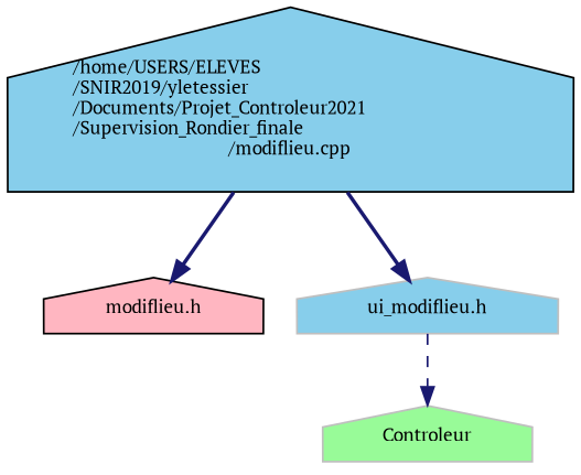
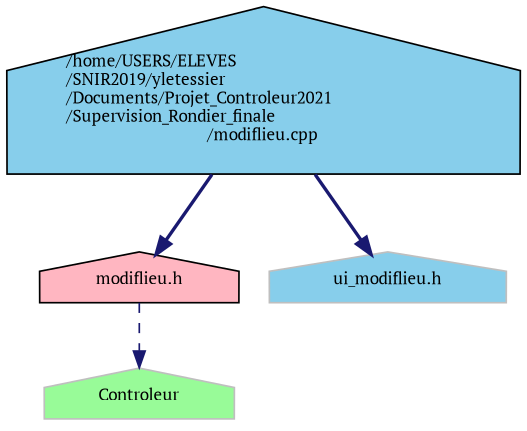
  digraph {
    fontname="PT Serif"
    node [color=black fillcolor=skyblue fontname="PT Serif" fontsize=10 shape=house style=filled]
    edge [color=midnightblue fontname="PT Serif" fontsize=10 labelfontname=Helvetica labelfontsize=10 style=bold]
    n1 [fontcolor=black height=0.2 label="/home/USERS/ELEVES\l/SNIR2019/yletessier\l/Documents/Projet_Controleur2021\l/Supervision_Rondier_finale\l/modiflieu.cpp" width=0.4]
    n2 [fillcolor=lightpink height=0.2 label="modiflieu.h" width=0.4]
    n3 [color=grey75 height=0.2 label="ui_modiflieu.h" width=0.4]
    n4 [color=grey75 fillcolor=palegreen height=0.2 label=Controleur width=0.4]
    n1 -> n2
    n1 -> n3
-   n3 -> n4 [style=dashed]
+   n2 -> n4 [style=dashed]
  }
